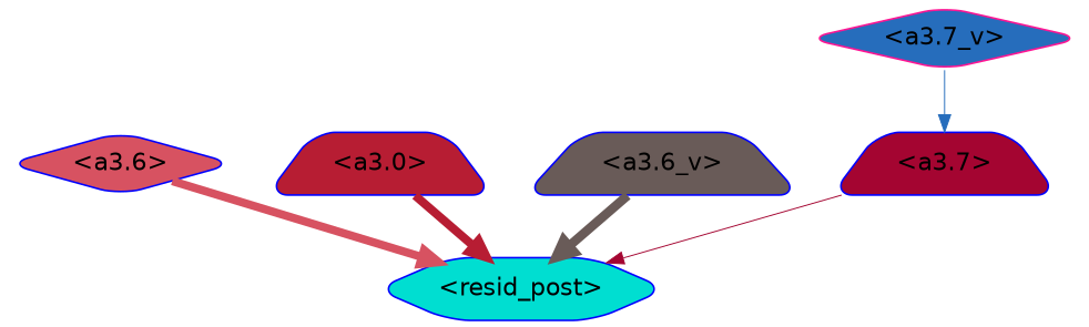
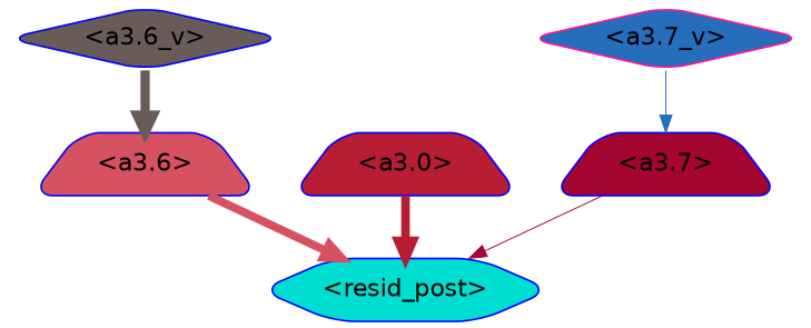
  strict digraph {
    splines=true
    node [color=blue fontname=Helvetica shape=trapezium style="filled, rounded"]
    edge [penwidth=0.6]
    "<a3.7>" [fillcolor="#a40531"]
    "<resid_post>" [fillcolor="#00ded1" shape=hexagon]
-   "<a3.6>" [fillcolor="#d75261" shape=diamond]
+   "<a3.6>" [fillcolor="#d75261"]
    "<a3.0>" [fillcolor="#b71d33"]
    "<a3.7_v>" [color=deeppink fillcolor="#266dbc" shape=diamond]
-   "<a3.6_v>" [fillcolor="#695b58"]
+   "<a3.6_v>" [fillcolor="#695b58" shape=diamond]
    "<a3.7>" -> "<resid_post>" [color="#a40531"]
    "<a3.6>" -> "<resid_post>" [color="#d75261" penwidth=4.7534414529800415]
    "<a3.0>" -> "<resid_post>" [color="#b71d33" penwidth=4.898576855659485]
    "<a3.7_v>" -> "<a3.7>" [color="#266dbc"]
-   "<a3.6_v>" -> "<resid_post>" [color="#695b58" penwidth=5.297133803367615]
+   "<a3.6_v>" -> "<a3.6>" [color="#695b58" penwidth=5.297133803367615]
  }
